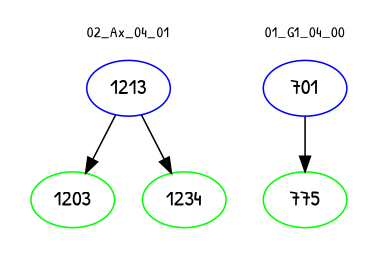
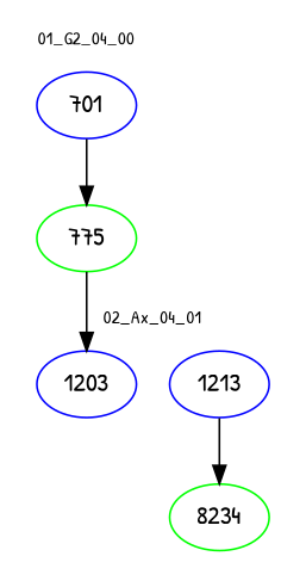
  digraph {
    fontname="Patrick Hand"
    node [color=blue fontname="Patrick Hand"]
    edge [color=black fontname="Patrick Hand"]
    n1 [label=1213]
-   n2 [color=green label=1203]
-   n3 [color=green label=1234]
+   n2 [label=1203]
+   n3 [color=green label=8234]
    n4 [label=701]
    n5 [color=green label=775]
    subgraph cluster_1 {
      color=white
      fontsize=10
      label="02_Ax_04_01"
      n1
      n2
      n3
    }
    subgraph cluster_2 {
      color=white
      fontsize=10
-     label="01_G1_04_00"
+     label="01_G2_04_00"
      n4
      n5
    }
-   n1 -> n2
+   n5 -> n2
    n1 -> n3
    n4 -> n5
  }
